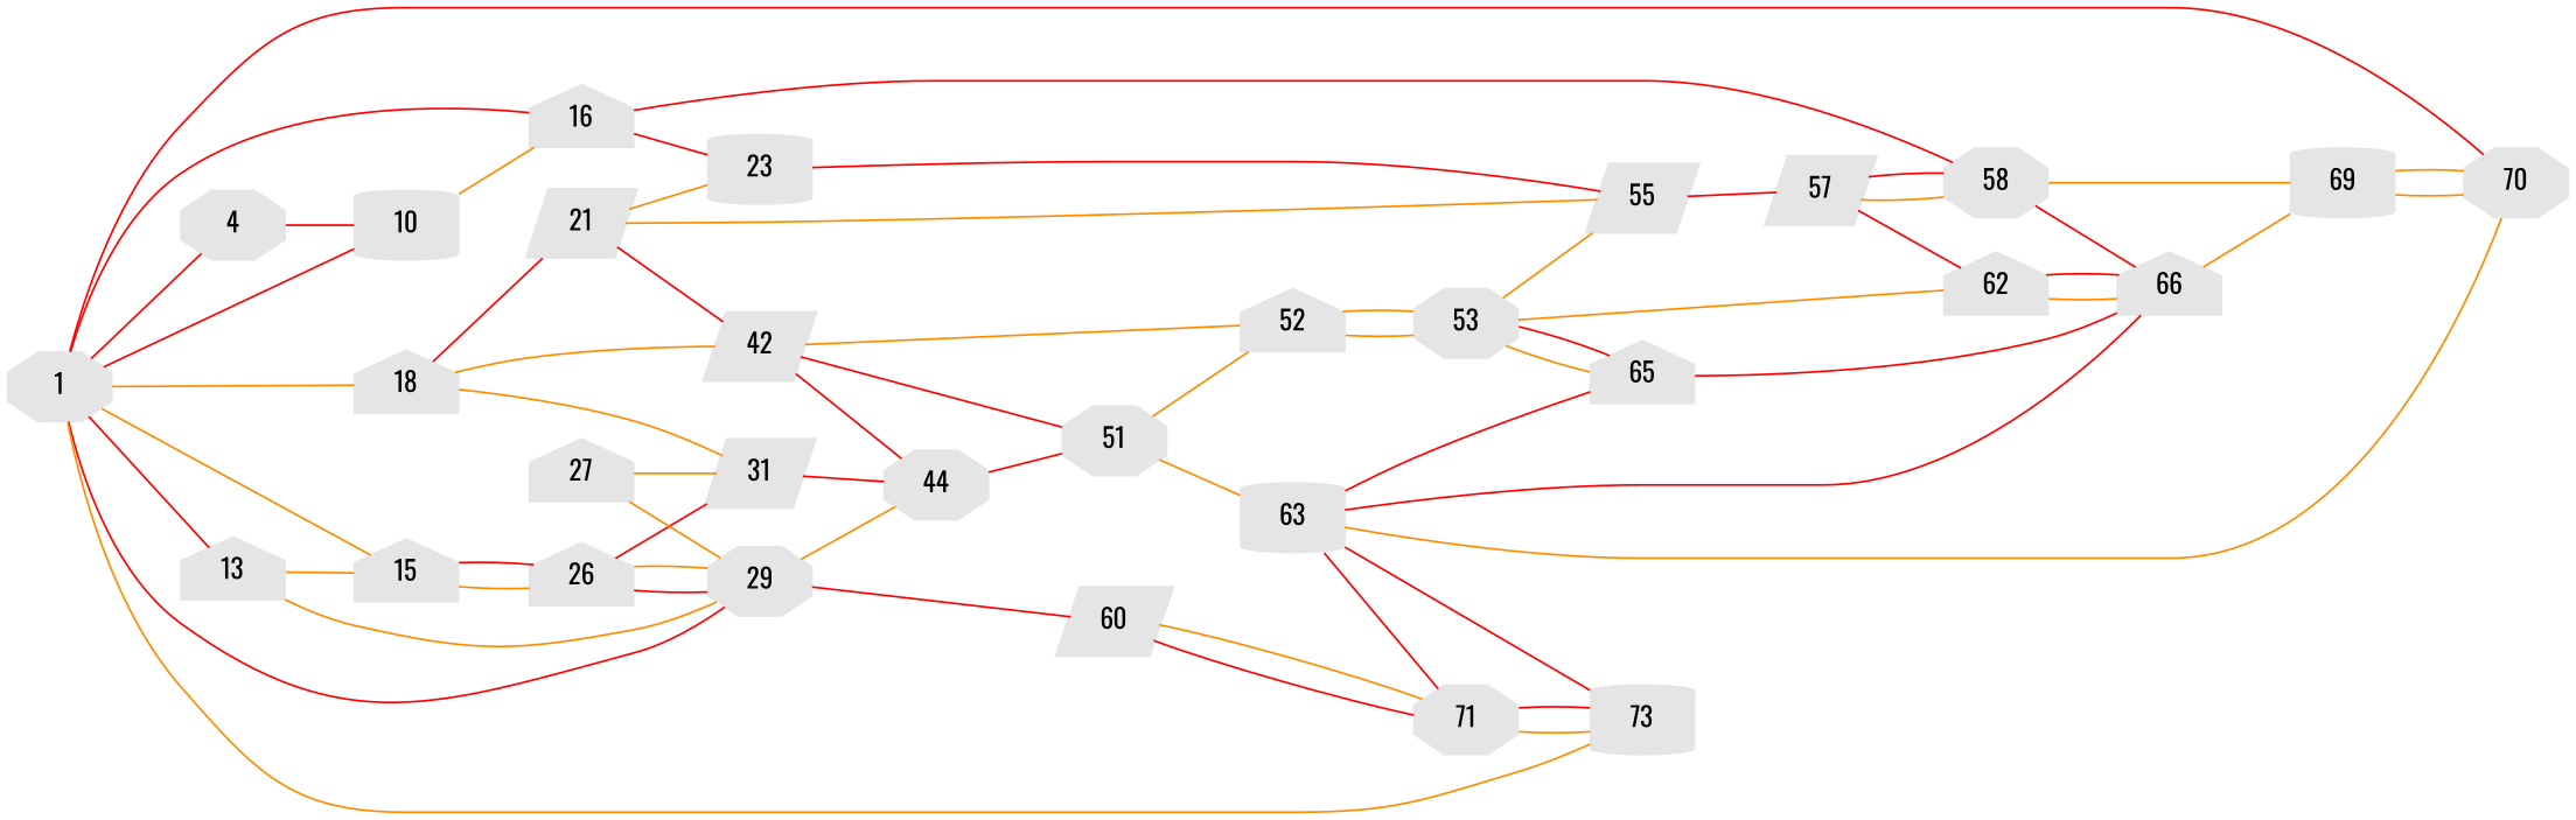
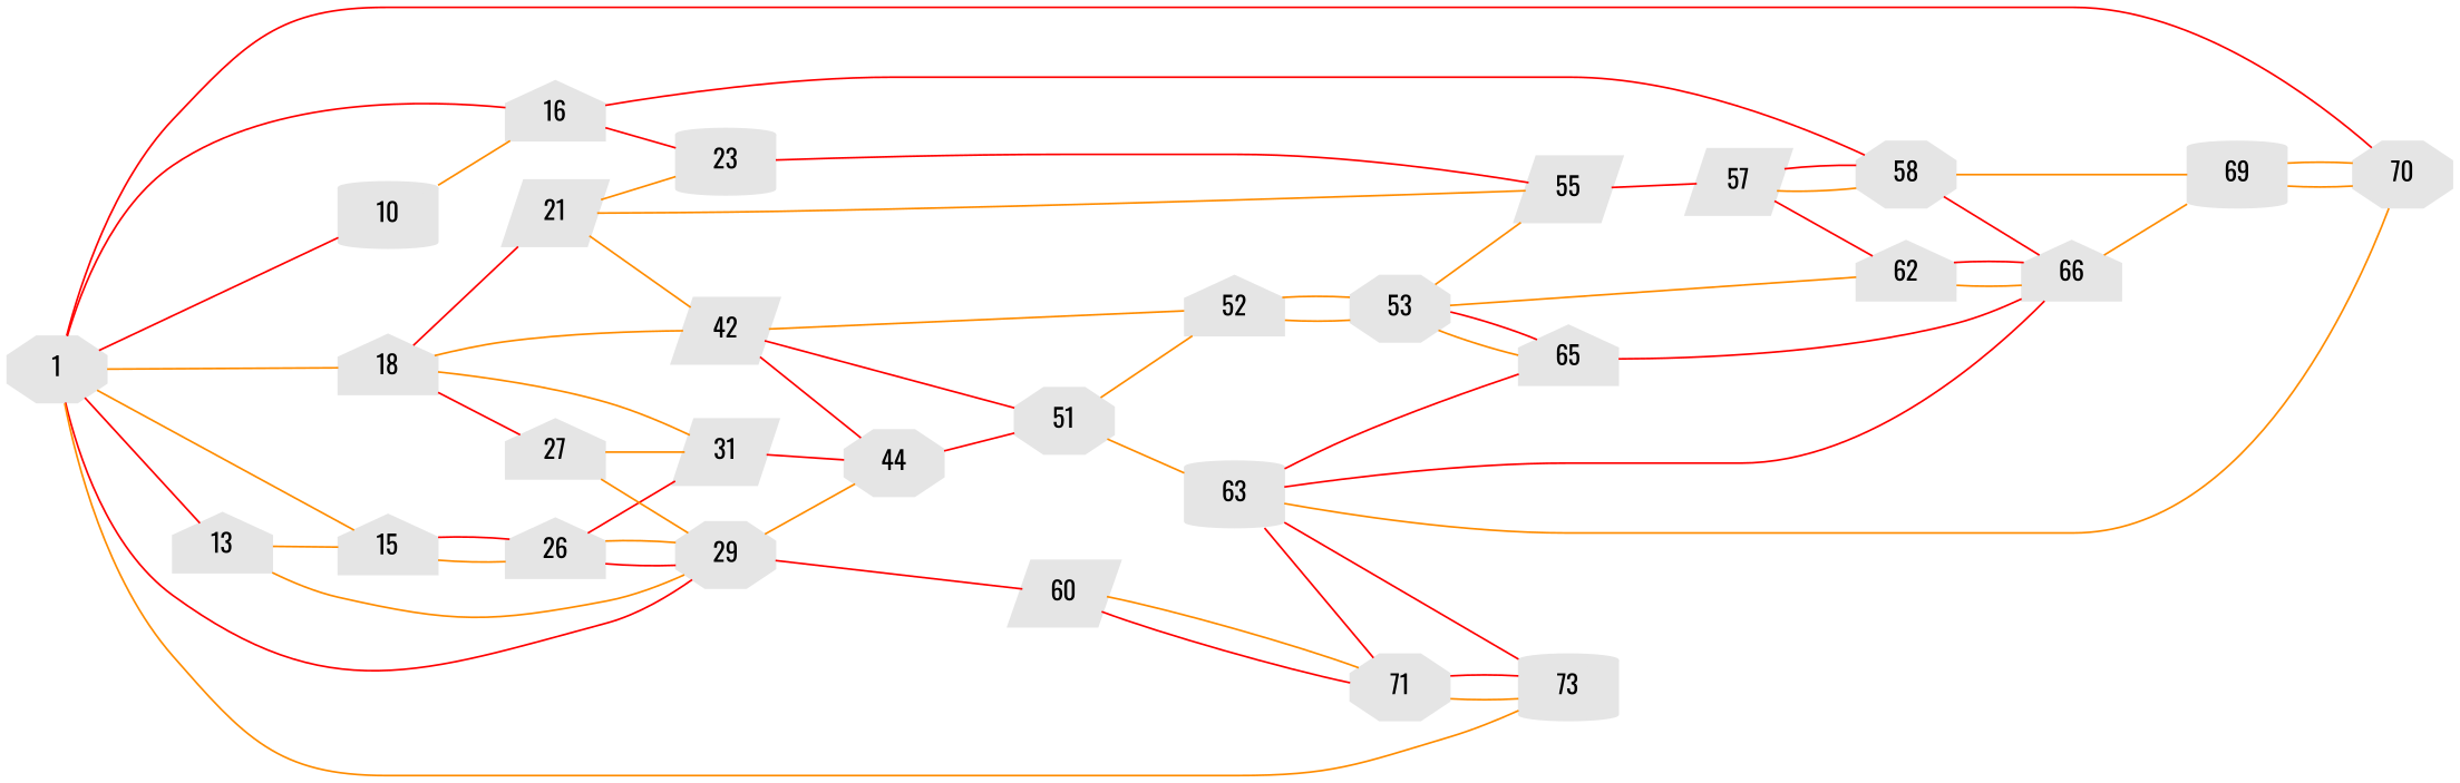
  graph {
    fontname=Oswald
    rankdir=LR
    node [color=gray90 fontname=Oswald shape=house style=filled]
    edge [color=red fontname=Oswald]
    1 [shape=octagon super="+7+2"]
-   4 [shape=octagon super="+5"]
    10 [shape=cylinder super="+12"]
    13 [super="+14"]
    15
    16 [super="+17"]
    18 [super="+19"]
    29 [shape=octagon super="+30+35"]
    70 [shape=octagon]
    73 [shape=cylinder]
    26
    23 [shape=cylinder super="+25"]
    58 [shape=octagon super="+59"]
    21 [shape=parallelogram super="+22+39"]
    27 [super="+34+28"]
    31 [shape=parallelogram super="+32"]
    42 [shape=parallelogram super="+45+43"]
    44 [shape=octagon super="+50"]
    60 [shape=parallelogram]
    55 [shape=parallelogram super="+56"]
    66 [super="+67"]
    69 [shape=cylinder]
    51 [shape=octagon super="+61"]
    52
    57 [shape=parallelogram]
    71 [shape=octagon]
    63 [shape=cylinder super="+72+64"]
    53 [shape=octagon super="+54"]
    65
    62
-   1 -- 4
    1 -- 10
    1 -- 13 [weight=2]
    1 -- 15 [color=darkorange]
    1 -- 16
    1 -- 18 [color=darkorange]
    1 -- 29
    1 -- 70 [weight=2]
    1 -- 73 [color=darkorange]
-   4 -- 10 [weight=2]
    10 -- 16 [color=darkorange]
    13 -- 15 [color=darkorange]
    13 -- 29 [color=darkorange]
    15 -- 26 [color=darkorange]
    15 -- 26
    16 -- 23 [weight=2]
    16 -- 58
    18 -- 21
+   18 -- 27
    18 -- 31 [color=darkorange]
    18 -- 42 [color=darkorange]
    29 -- 44 [color=darkorange]
    29 -- 60 [weight=2]
    26 -- 29
    26 -- 29 [color=darkorange]
    26 -- 31
    23 -- 55
    58 -- 66
    58 -- 69 [color=darkorange]
    21 -- 23 [color=darkorange weight=3]
-   21 -- 42
+   21 -- 42 [color=darkorange]
    21 -- 55 [color=darkorange]
    27 -- 29 [color=darkorange]
    27 -- 31 [color=darkorange weight=2]
    31 -- 44
    42 -- 44
    42 -- 51
    42 -- 52 [color=darkorange]
    44 -- 51
    60 -- 71
    60 -- 71 [color=darkorange]
    55 -- 57
    66 -- 69 [color=darkorange]
    69 -- 70 [color=darkorange]
    69 -- 70 [color=darkorange]
    51 -- 52 [color=darkorange]
    51 -- 63 [color=darkorange]
    52 -- 53 [color=darkorange]
    52 -- 53 [color=darkorange]
    57 -- 58 [color=darkorange]
    57 -- 58
    57 -- 62
    71 -- 73 [color=darkorange]
    71 -- 73
    63 -- 70 [color=darkorange]
    63 -- 73
    63 -- 66
    63 -- 71
    63 -- 65
    53 -- 55 [color=darkorange]
    53 -- 65 [color=darkorange]
    53 -- 65
    53 -- 62 [color=darkorange]
    65 -- 66
    62 -- 66 [color=darkorange]
    62 -- 66
  }
